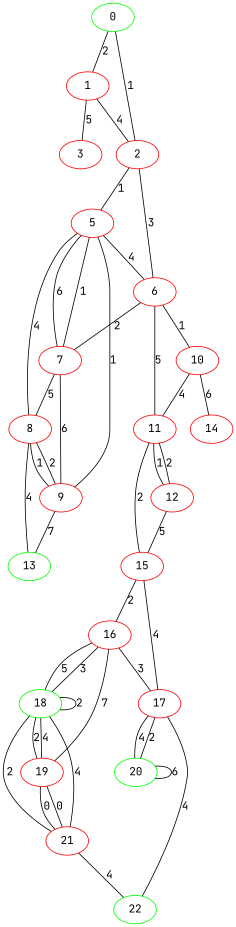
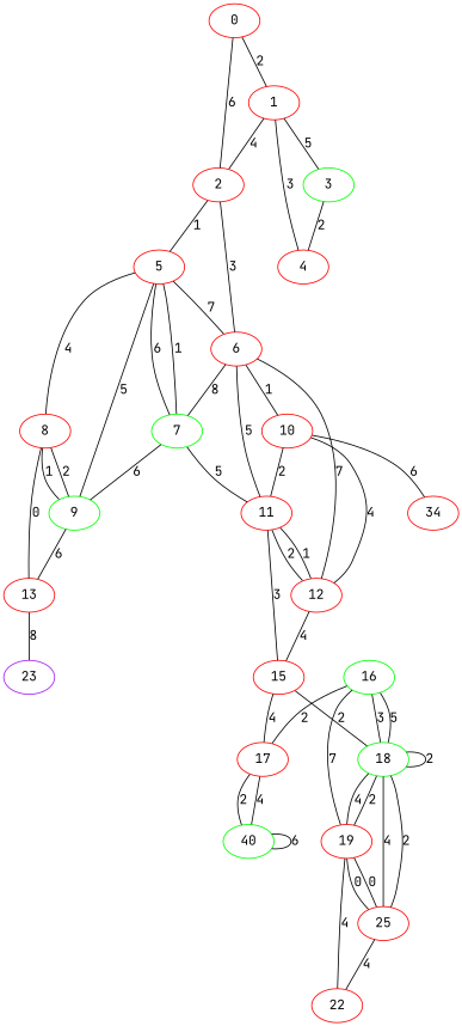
  graph {
    fontname="JetBrains Mono"
    node [color=red fontname="JetBrains Mono" weight=1]
    edge [fontname="JetBrains Mono"]
-   0 [color=green]
+   0
    1
    2
-   3
+   3 [color=green]
+   4
    5
    6
-   7
+   7 [color=green]
    8
-   9
+   9 [color=green]
    10
    11
    12
-   13 [color=green]
-   14
+   13
+   14 [label=34]
    15
-   16
+   23 [color=purple weight=4]
+   16 [color=green]
    17
    18 [color=green weight=2]
    19
-   20 [color=green weight=2]
-   21
-   22 [color=green]
+   20 [color=green weight=2 label=40]
+   21 [label=25]
+   22
    0 -- 1 [label=2]
-   0 -- 2 [label=1]
+   0 -- 2 [label=6]
    1 -- 2 [label=4]
    1 -- 3 [label=5]
+   1 -- 4 [label=3]
    2 -- 5 [label=1]
    2 -- 6 [label=3]
-   5 -- 6 [label=4]
+   3 -- 4 [label=2]
+   5 -- 6 [label=7]
    5 -- 7 [label=6]
    5 -- 7 [label=1]
    5 -- 8 [label=4]
-   5 -- 9 [label=1]
-   6 -- 7 [label=2]
+   5 -- 9 [label=5]
+   6 -- 7 [label=8]
    6 -- 10 [label=1]
    6 -- 11 [label=5]
-   7 -- 8 [label=5]
+   6 -- 12 [label=7]
+   7 -- 11 [label=5]
    7 -- 9 [label=6]
    8 -- 9 [label=1]
    8 -- 9 [label=2]
-   8 -- 13 [label=4]
-   9 -- 13 [label=7]
-   10 -- 11 [label=4]
+   8 -- 13 [label=0]
+   9 -- 13 [label=6]
+   10 -- 11 [label=2]
+   10 -- 12 [label=4]
    10 -- 14 [label=6]
    11 -- 12 [label=2]
    11 -- 12 [label=1]
-   11 -- 15 [label=2]
-   12 -- 15 [label=5]
-   15 -- 16 [label=2]
+   11 -- 15 [label=3]
+   12 -- 15 [label=4]
+   13 -- 23 [label=8]
+   15 -- 18 [label=2]
    15 -- 17 [label=4]
-   16 -- 17 [label=3]
+   16 -- 17 [label=2]
    16 -- 18 [label=3]
    16 -- 18 [label=5]
    16 -- 19 [label=7]
    17 -- 20 [label=2]
    17 -- 20 [label=4]
    18 -- 18 [label=2]
    18 -- 19 [label=4]
    18 -- 19 [label=2]
    18 -- 21 [label=4]
    18 -- 21 [label=2]
    19 -- 21 [label=0]
    19 -- 21 [label=0]
-   17 -- 22 [label=4]
+   19 -- 22 [label=4]
    20 -- 20 [label=6]
    21 -- 22 [label=4]
  }
